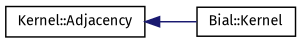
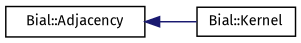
  digraph {
    rankdir=LR
    fontname="Fira Sans"
    node [color=black fillcolor=white fontname="Fira Sans" fontsize=10 shape=record style=filled]
-   n1 [height=0.2 label="Kernel::Adjacency" width=0.4]
+   n1 [height=0.2 label="Bial::Adjacency" width=0.4]
    n2 [height=0.2 label="Bial::Kernel" width=0.4]
    n1 -> n2 [color=midnightblue dir=back fontname="Fira Sans" fontsize=10 labelfontname=Helvetica labelfontsize=10 style=solid]
  }
